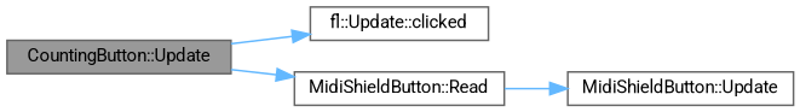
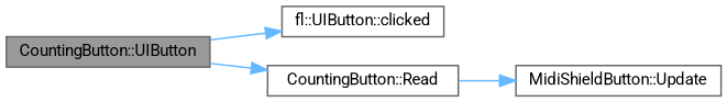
  digraph {
    fontname=Roboto
    rankdir=LR
    node [color=grey40 fillcolor=white fontname=Roboto fontsize=10 shape=box style=filled]
    edge [color=steelblue1 fontname=Roboto fontsize=10 labelfontname=Helvetica labelfontsize=10 style=solid]
-   n1 [color=gray40 fillcolor=grey60 fontcolor=black height=0.2 label="CountingButton::Update" width=0.4]
-   n2 [height=0.2 label="fl::Update::clicked" width=0.4]
-   n3 [height=0.2 label="MidiShieldButton::Read" width=0.4]
+   n1 [color=gray40 fillcolor=grey60 fontcolor=black height=0.2 label="CountingButton::UIButton" width=0.4]
+   n2 [height=0.2 label="fl::UIButton::clicked" width=0.4]
+   n3 [height=0.2 label="CountingButton::Read" width=0.4]
    n4 [height=0.2 label="MidiShieldButton::Update" width=0.4]
    n1 -> n2
    n1 -> n3
    n3 -> n4
  }
